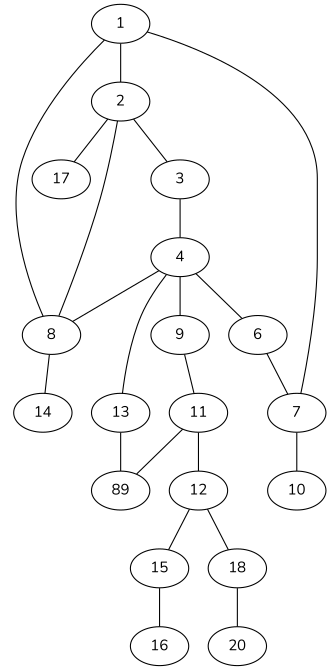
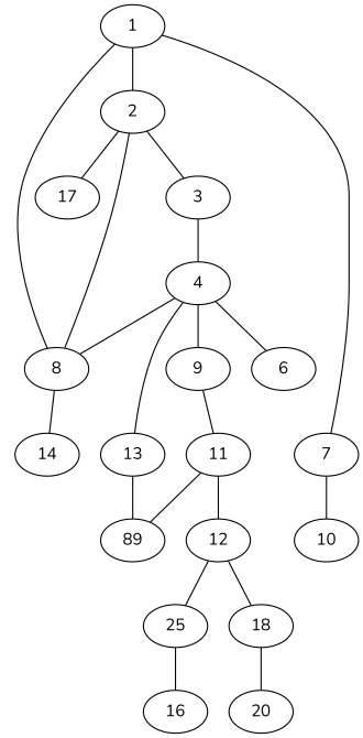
  graph {
    fontname=Nunito
    node [fontname=Nunito]
    edge [fontname=Nunito]
    1
    2
    7
    8
    3
    17
    10
    14
    4
    6
    9
    13
    11
    n14 [label=89]
    12
-   15
+   15 [label=25]
    18
    16
    20
    1 -- 2
    1 -- 7
    1 -- 8
    2 -- 8
    2 -- 3
    2 -- 17
    7 -- 10
    8 -- 14
    3 -- 4
    4 -- 8
    4 -- 6
    4 -- 9
    4 -- 13
-   6 -- 7
    9 -- 11
    13 -- n14
    11 -- n14
    11 -- 12
    12 -- 15
    12 -- 18
    15 -- 16
    18 -- 20
  }
